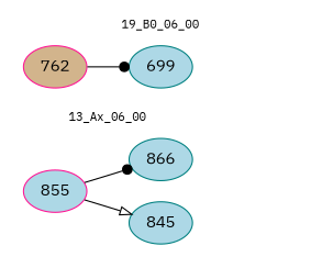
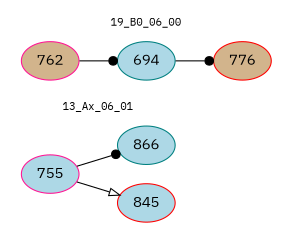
  digraph {
    fontname="IBM Plex Mono"
    rankdir=LR
    node [color=deeppink fillcolor=lightblue fontname="IBM Plex Mono" style=filled]
    edge [arrowhead=dot color=black fontname="IBM Plex Mono"]
-   n1 [label=855]
-   n2 [color=teal label=845]
+   n1 [label=755]
+   n2 [color=red label=845]
    n3 [color=teal label=866]
    n4 [fillcolor=tan label=762]
-   n5 [color=teal label=699]
+   n5 [color=teal label=694]
+   n6 [color=red fillcolor=tan label=776]
    subgraph cluster_1 {
      color=white
      fontsize=10
-     label="13_Ax_06_00"
+     label="13_Ax_06_01"
      n1
      n2
      n3
    }
    subgraph cluster_2 {
      color=white
      fontsize=10
      label="19_B0_06_00"
      n4
      n5
+     n6
    }
    n1 -> n2 [arrowhead=onormal]
    n1 -> n3
    n4 -> n5
+   n5 -> n6
  }
